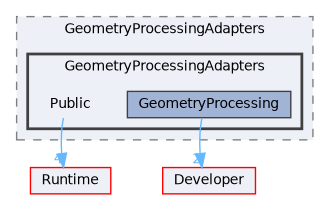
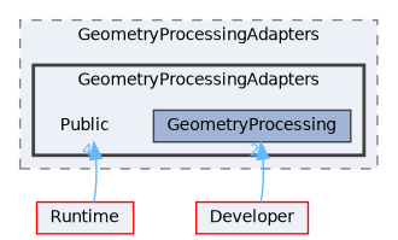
  digraph {
    compound=true
    node [fontname=Helvetica fontsize=10 shape=box color=red fillcolor="#edf0f7" style=filled]
    edge [color=steelblue1 fontcolor=steelblue1 fontname=Helvetica fontsize=10 labeldistance=1.5 labelfontname=Helvetica labelfontsize=10]
    n1 [height=0.2 label=Public shape=plaintext width=0.4 color="" fillcolor="" style=""]
    n2 [color=grey25 fillcolor="#a2b4d6" height=0.2 label=GeometryProcessing width=0.4]
    n3 [height=0.2 label=Runtime width=0.4]
    n4 [height=0.2 label=Developer width=0.4]
    subgraph cluster_1 {
      bgcolor="#edf0f7"
      fontname=Helvetica
      fontsize=10
      label=GeometryProcessingAdapters
      pencolor=grey50
      style="filled,dashed"
      subgraph cluster_2 {
        bgcolor="#edf0f7"
        fontname=Helvetica
        fontsize=10
        label=GeometryProcessingAdapters
        pencolor=grey25
        style="filled,bold"
        n1
        n2
      }
    }
-   n1 -> n3 [headlabel=4]
-   n2 -> n4 [headlabel=2]
+   n3 -> n1 [headlabel=4]
+   n4 -> n2 [headlabel=2]
  }
